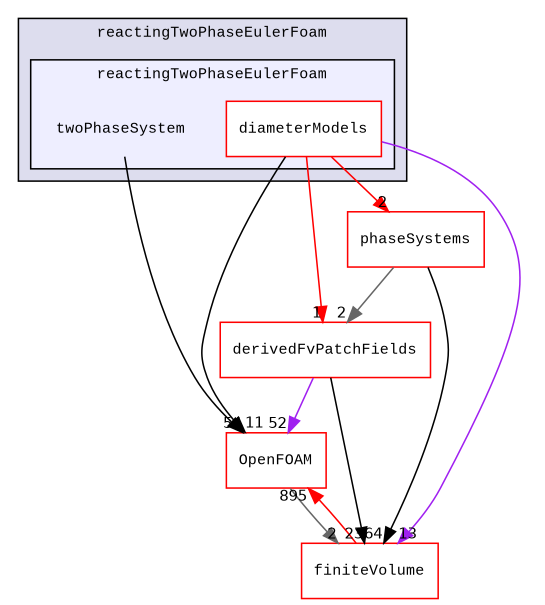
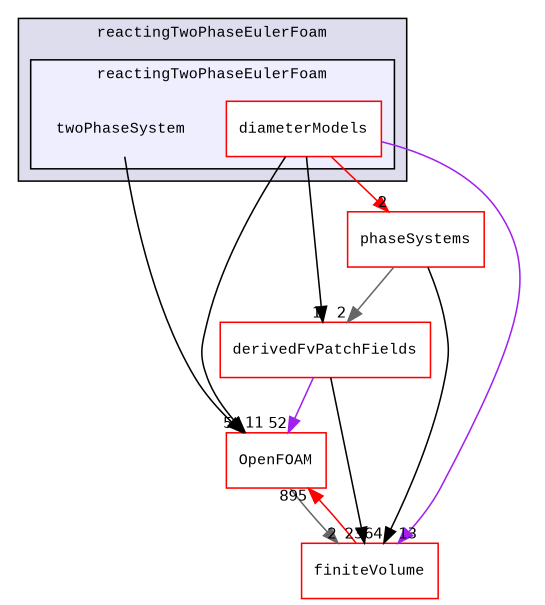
  digraph {
    compound=true
    fontname="Liberation Mono"
    node [fontname="Liberation Mono" fontsize=10 shape=box color=red]
    edge [color=black fontname="Liberation Mono" headlabel=2 labeldistance=1.5 labelfontname=Helvetica labelfontsize=10]
    n1 [label=twoPhaseSystem shape=plaintext color=""]
    n2 [fillcolor=white label=diameterModels style=filled]
    n3 [label=OpenFOAM]
    n4 [label=finiteVolume]
    n5 [label=phaseSystems]
    n6 [label=derivedFvPatchFields]
    subgraph cluster_1 {
      bgcolor="#ddddee"
      fontsize=10
      label=reactingTwoPhaseEulerFoam
      pencolor=black
      subgraph cluster_2 {
        bgcolor="#eeeeff"
        fontsize=10
        label=reactingTwoPhaseEulerFoam
        pencolor=black
        n1
        n2
      }
    }
    n1 -> n3 [headlabel=54]
    n2 -> n3 [headlabel=11]
    n2 -> n4 [color=purple headlabel=13]
    n2 -> n5 [color=red]
-   n2 -> n6 [color=red headlabel=1]
+   n2 -> n6 [headlabel=1]
    n3 -> n4 [color=gray40]
    n4 -> n3 [color=red headlabel=895]
    n5 -> n4 [headlabel=64]
    n5 -> n6 [color=gray40]
    n6 -> n3 [color=purple headlabel=52]
    n6 -> n4 [headlabel=23]
  }
